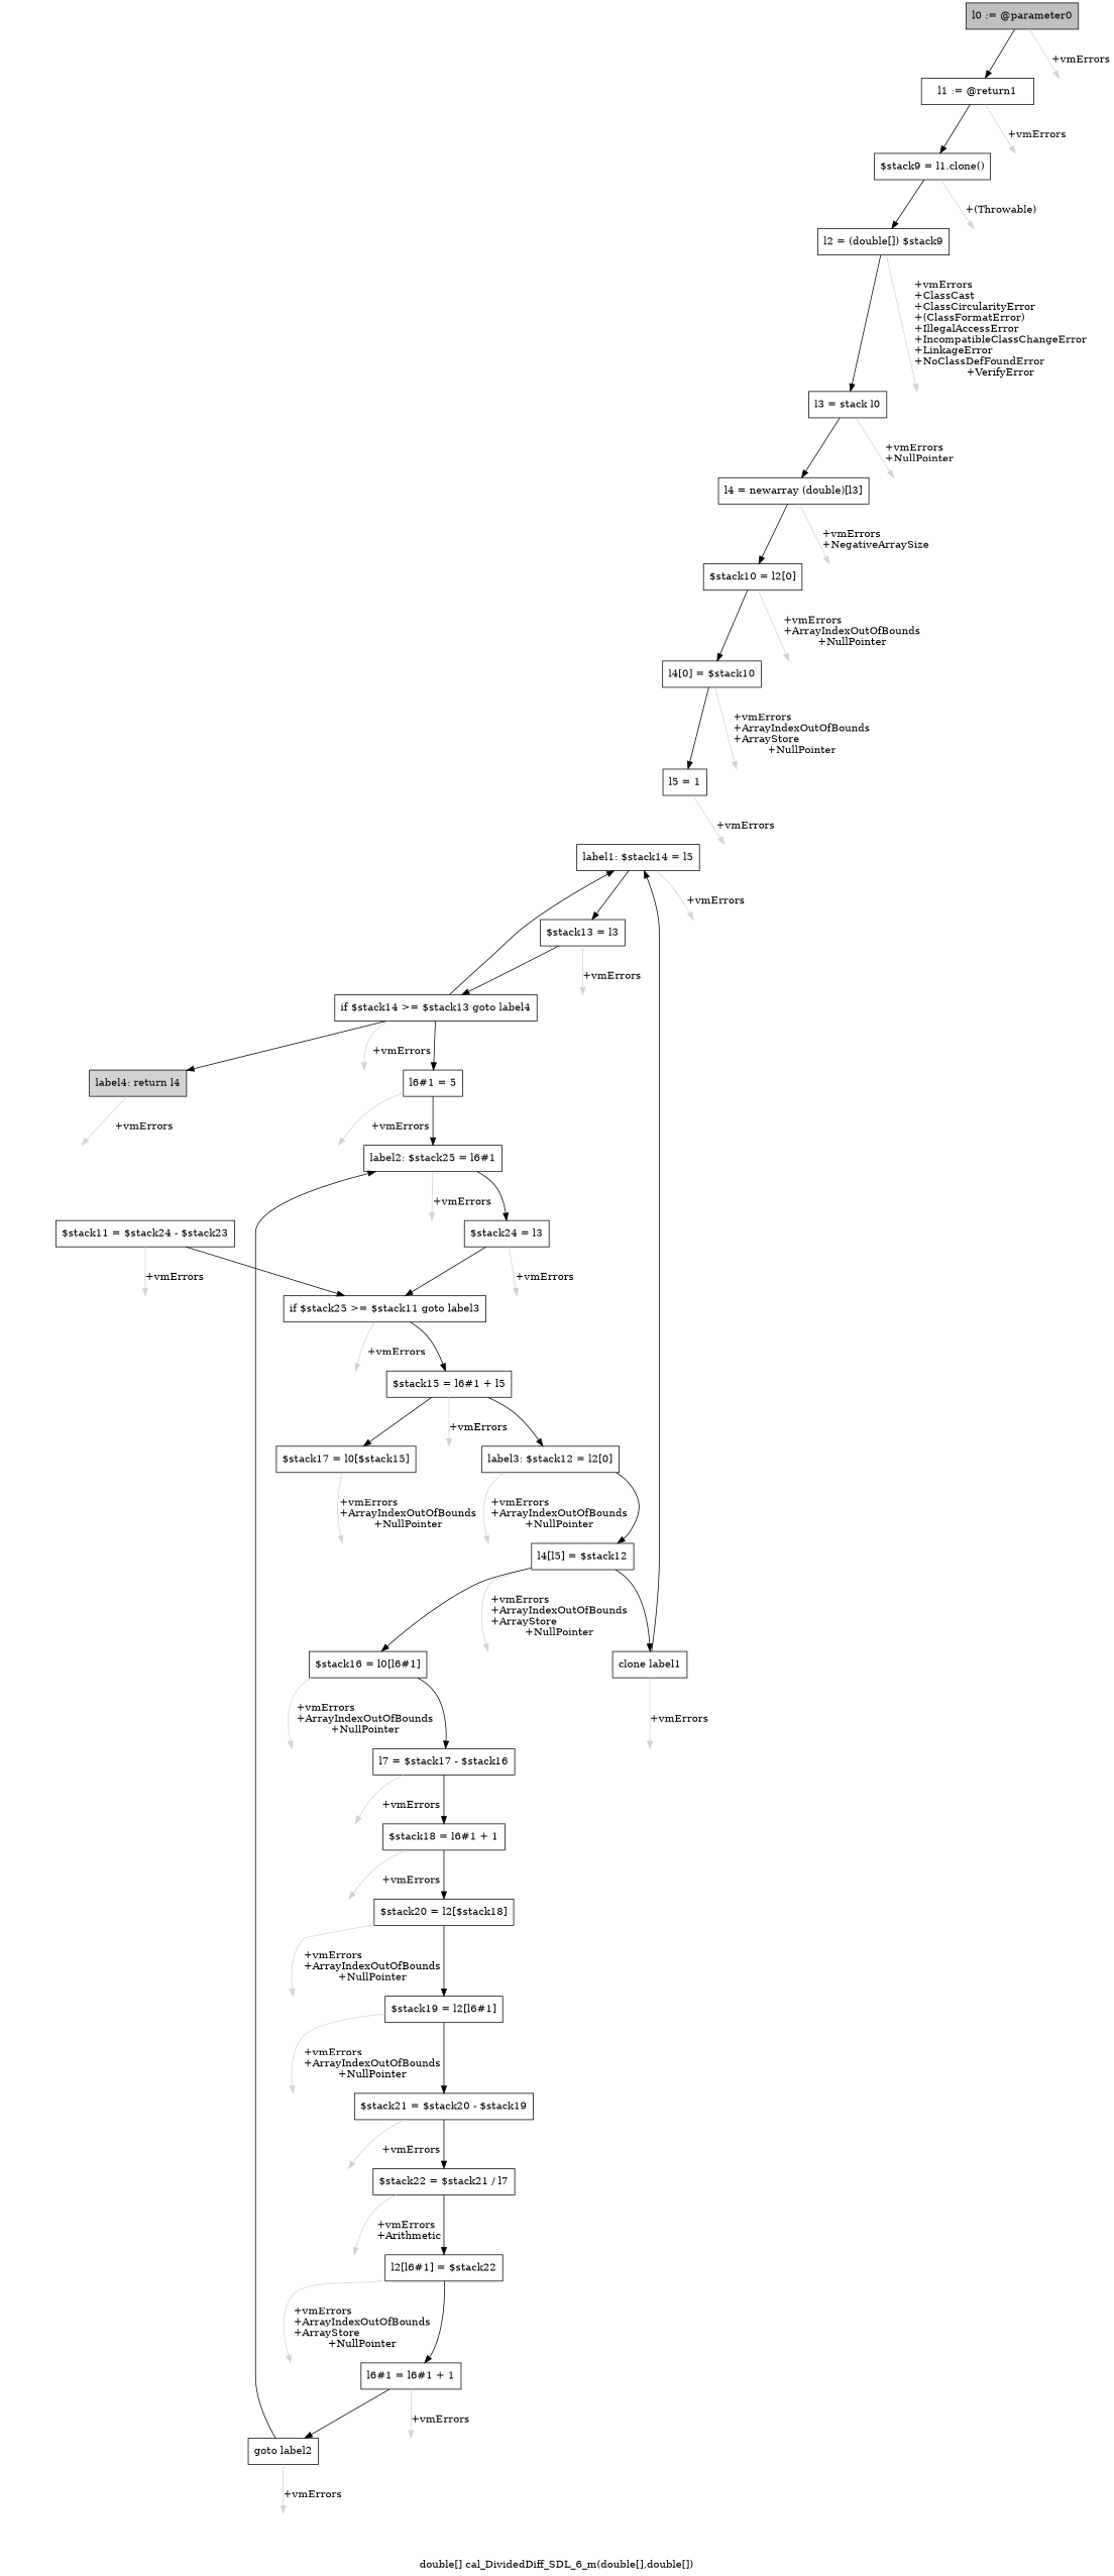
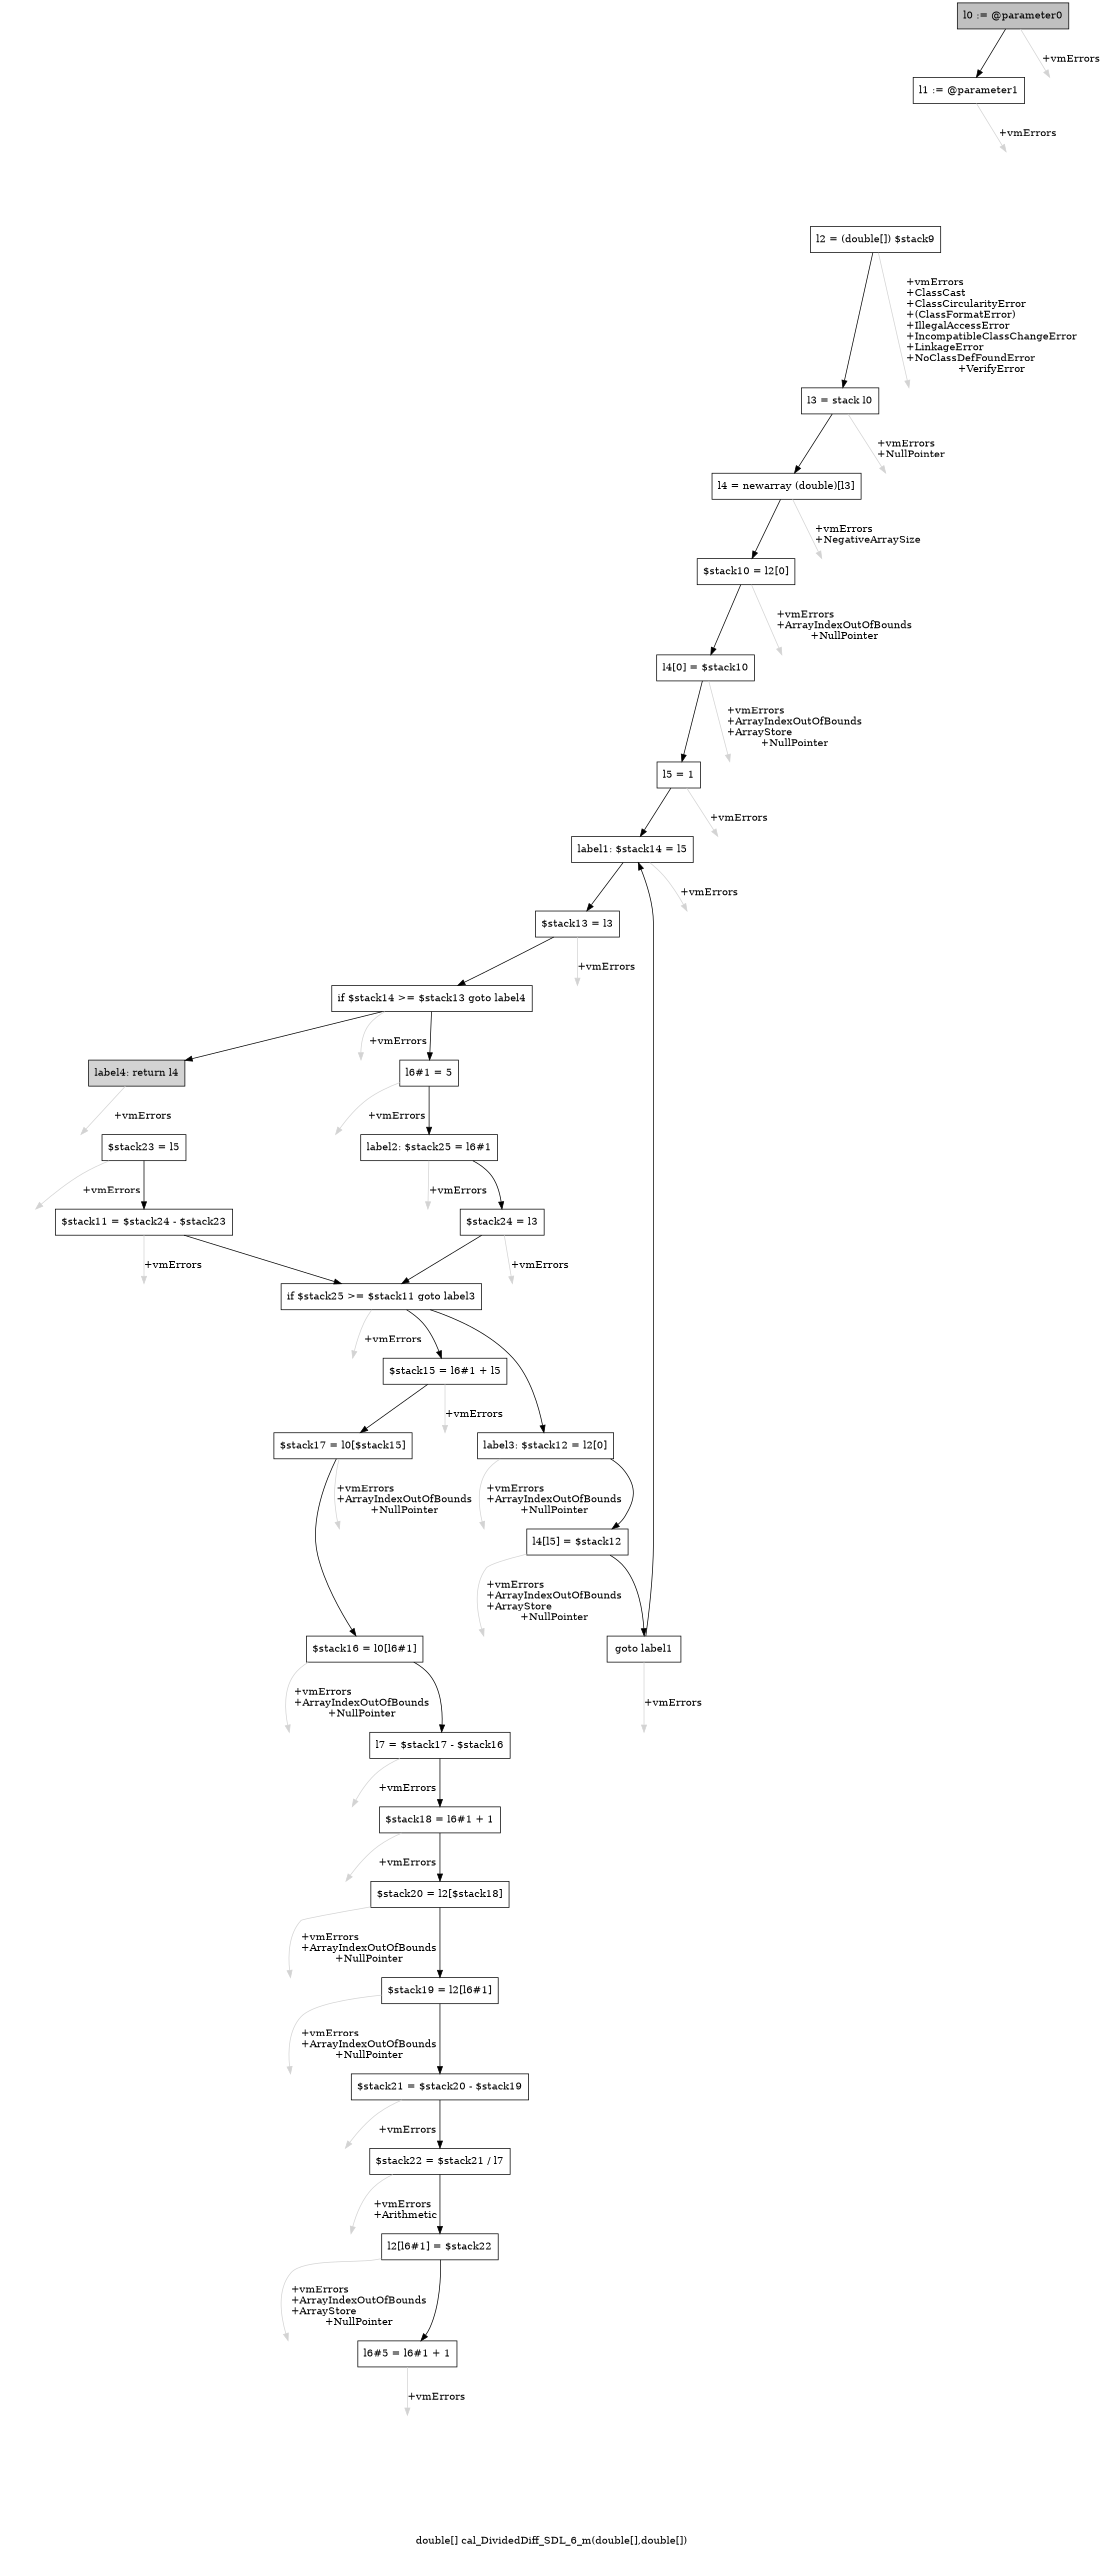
  digraph {
    label="double[] cal_DividedDiff_SDL_6_m(double[],double[])"
    node [shape=box style=invis]
    edge [color=black]
    n1 [fillcolor=gray label="l0 := @parameter0" style=filled]
-   n2 [label="l1 := @return1" style=""]
+   n2 [label="l1 := @parameter1" style=""]
    n3 [label=Esc]
-   n4 [label="$stack9 = l1.clone()" style=""]
    n5 [label=Esc]
    n6 [label="l2 = (double[]) $stack9" style=""]
    n7 [label=Esc]
    n8 [label="l3 = stack l0" style=""]
    n9 [label=Esc]
    n10 [label="l4 = newarray (double)[l3]" style=""]
    n11 [label=Esc]
    n12 [label="$stack10 = l2[0]" style=""]
    n13 [label=Esc]
    n14 [label="l4[0] = $stack10" style=""]
    n15 [label=Esc]
    n16 [label="l5 = 1" style=""]
    n17 [label=Esc]
    n18 [label="label1: $stack14 = l5" style=""]
    n19 [label=Esc]
    n20 [label="$stack13 = l3" style=""]
    n21 [label=Esc]
    n22 [label="if $stack14 >= $stack13 goto label4" style=""]
    n23 [label=Esc]
    n24 [label="l6#1 = 5" style=""]
    n25 [fillcolor=lightgray label="label4: return l4" style=filled]
    n26 [label=Esc]
    n27 [label="label2: $stack25 = l6#1" style=""]
    n28 [label=Esc]
    n29 [label=Esc]
    n30 [label="$stack24 = l3" style=""]
    n31 [label=Esc]
    n32 [label=Esc]
    n33 [label="if $stack25 >= $stack11 goto label3" style=""]
+   n34 [label="$stack23 = l5" style=""]
    n35 [label="$stack11 = $stack24 - $stack23" style=""]
    n36 [label=Esc]
    n37 [label=Esc]
    n38 [label="$stack15 = l6#1 + l5" style=""]
    n39 [label="label3: $stack12 = l2[0]" style=""]
    n40 [label=Esc]
    n41 [label="$stack17 = l0[$stack15]" style=""]
    n42 [label=Esc]
    n43 [label="l4[l5] = $stack12" style=""]
    n44 [label=Esc]
    n45 [label="$stack16 = l0[l6#1]" style=""]
    n46 [label=Esc]
-   n47 [label="clone label1" style=""]
+   n47 [label="goto label1" style=""]
    n48 [label=Esc]
    n49 [label="l7 = $stack17 - $stack16" style=""]
    n50 [label=Esc]
    n51 [label="$stack18 = l6#1 + 1" style=""]
    n52 [label=Esc]
    n53 [label="$stack20 = l2[$stack18]" style=""]
    n54 [label=Esc]
    n55 [label="$stack19 = l2[l6#1]" style=""]
    n56 [label=Esc]
    n57 [label="$stack21 = $stack20 - $stack19" style=""]
    n58 [label=Esc]
    n59 [label="$stack22 = $stack21 / l7" style=""]
    n60 [label=Esc]
    n61 [label="l2[l6#1] = $stack22" style=""]
    n62 [label=Esc]
-   n63 [label="l6#1 = l6#1 + 1" style=""]
+   n63 [label="l6#5 = l6#1 + 1" style=""]
    n64 [label=Esc]
-   n65 [label="goto label2" style=""]
    n66 [label=Esc]
    n67 [label=Esc]
    n68 [label=Esc]
    n1 -> n2
    n1 -> n3 [color=lightgray label="\l+vmErrors"]
-   n2 -> n4
    n2 -> n5 [color=lightgray label="\l+vmErrors"]
-   n4 -> n6
-   n4 -> n7 [color=lightgray label="\l+(Throwable)"]
    n6 -> n8
    n6 -> n9 [color=lightgray label="\l+vmErrors\l+ClassCast\l+ClassCircularityError\l+(ClassFormatError)\l+IllegalAccessError\l+IncompatibleClassChangeError\l+LinkageError\l+NoClassDefFoundError\l+VerifyError"]
    n8 -> n10
    n8 -> n11 [color=lightgray label="\l+vmErrors\l+NullPointer"]
    n10 -> n12
    n10 -> n13 [color=lightgray label="\l+vmErrors\l+NegativeArraySize"]
    n12 -> n14
    n12 -> n15 [color=lightgray label="\l+vmErrors\l+ArrayIndexOutOfBounds\l+NullPointer"]
    n14 -> n16
    n14 -> n17 [color=lightgray label="\l+vmErrors\l+ArrayIndexOutOfBounds\l+ArrayStore\l+NullPointer"]
-   n22 -> n18
+   n16 -> n18
    n16 -> n19 [color=lightgray label="\l+vmErrors"]
    n18 -> n20
    n18 -> n21 [color=lightgray label="\l+vmErrors"]
    n20 -> n22
    n20 -> n23 [color=lightgray label="\l+vmErrors"]
    n22 -> n24
    n22 -> n25
    n22 -> n26 [color=lightgray label="\l+vmErrors"]
    n24 -> n27
    n24 -> n28 [color=lightgray label="\l+vmErrors"]
    n25 -> n29 [color=lightgray label="\l+vmErrors"]
    n27 -> n30
    n27 -> n31 [color=lightgray label="\l+vmErrors"]
    n30 -> n32 [color=lightgray label="\l+vmErrors"]
    n30 -> n33
    n33 -> n38
-   n38 -> n39
+   n33 -> n39
    n33 -> n40 [color=lightgray label="\l+vmErrors"]
+   n34 -> n35
+   n34 -> n36 [color=lightgray label="\l+vmErrors"]
    n35 -> n33
    n35 -> n37 [color=lightgray label="\l+vmErrors"]
    n38 -> n41
    n38 -> n42 [color=lightgray label="\l+vmErrors"]
    n39 -> n43
    n39 -> n44 [color=lightgray label="\l+vmErrors\l+ArrayIndexOutOfBounds\l+NullPointer"]
-   n43 -> n45
+   n41 -> n45
    n41 -> n46 [color=lightgray label="\l+vmErrors\l+ArrayIndexOutOfBounds\l+NullPointer"]
    n43 -> n47
    n43 -> n48 [color=lightgray label="\l+vmErrors\l+ArrayIndexOutOfBounds\l+ArrayStore\l+NullPointer"]
    n45 -> n49
    n45 -> n50 [color=lightgray label="\l+vmErrors\l+ArrayIndexOutOfBounds\l+NullPointer"]
    n47 -> n18
    n47 -> n68 [color=lightgray label="\l+vmErrors"]
    n49 -> n51
    n49 -> n52 [color=lightgray label="\l+vmErrors"]
    n51 -> n53
    n51 -> n54 [color=lightgray label="\l+vmErrors"]
    n53 -> n55
    n53 -> n56 [color=lightgray label="\l+vmErrors\l+ArrayIndexOutOfBounds\l+NullPointer"]
    n55 -> n57
    n55 -> n58 [color=lightgray label="\l+vmErrors\l+ArrayIndexOutOfBounds\l+NullPointer"]
    n57 -> n59
    n57 -> n60 [color=lightgray label="\l+vmErrors"]
    n59 -> n61
    n59 -> n62 [color=lightgray label="\l+vmErrors\l+Arithmetic"]
    n61 -> n63
    n61 -> n64 [color=lightgray label="\l+vmErrors\l+ArrayIndexOutOfBounds\l+ArrayStore\l+NullPointer"]
-   n63 -> n65
    n63 -> n66 [color=lightgray label="\l+vmErrors"]
-   n65 -> n27
-   n65 -> n67 [color=lightgray label="\l+vmErrors"]
  }
